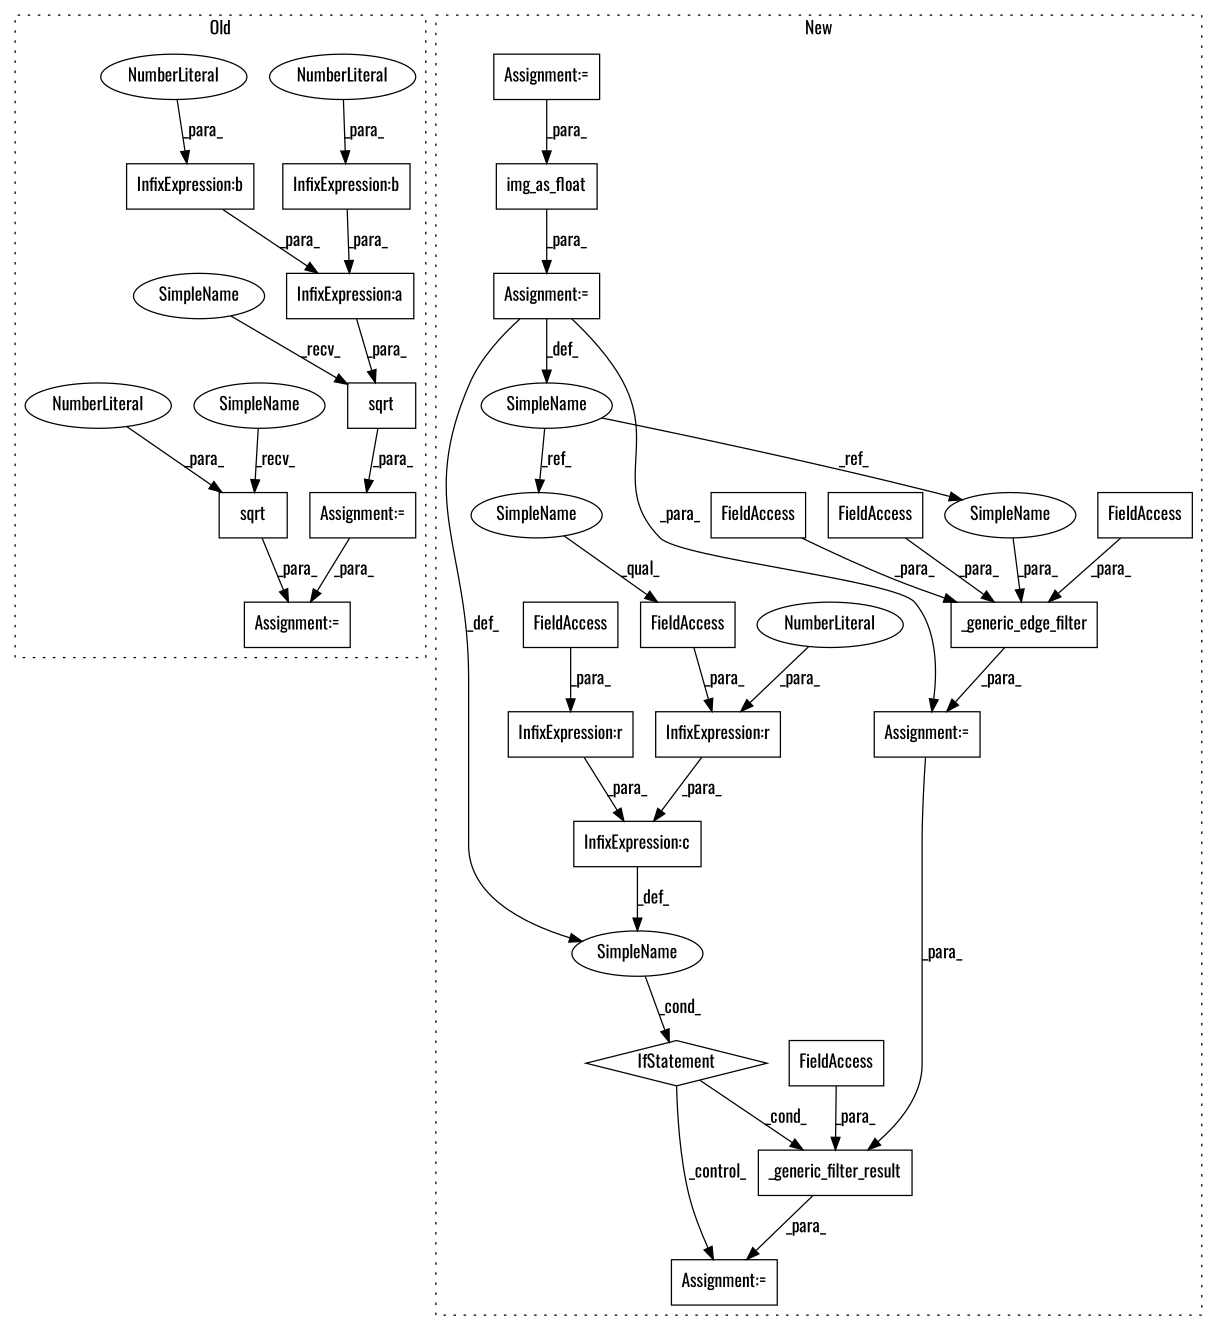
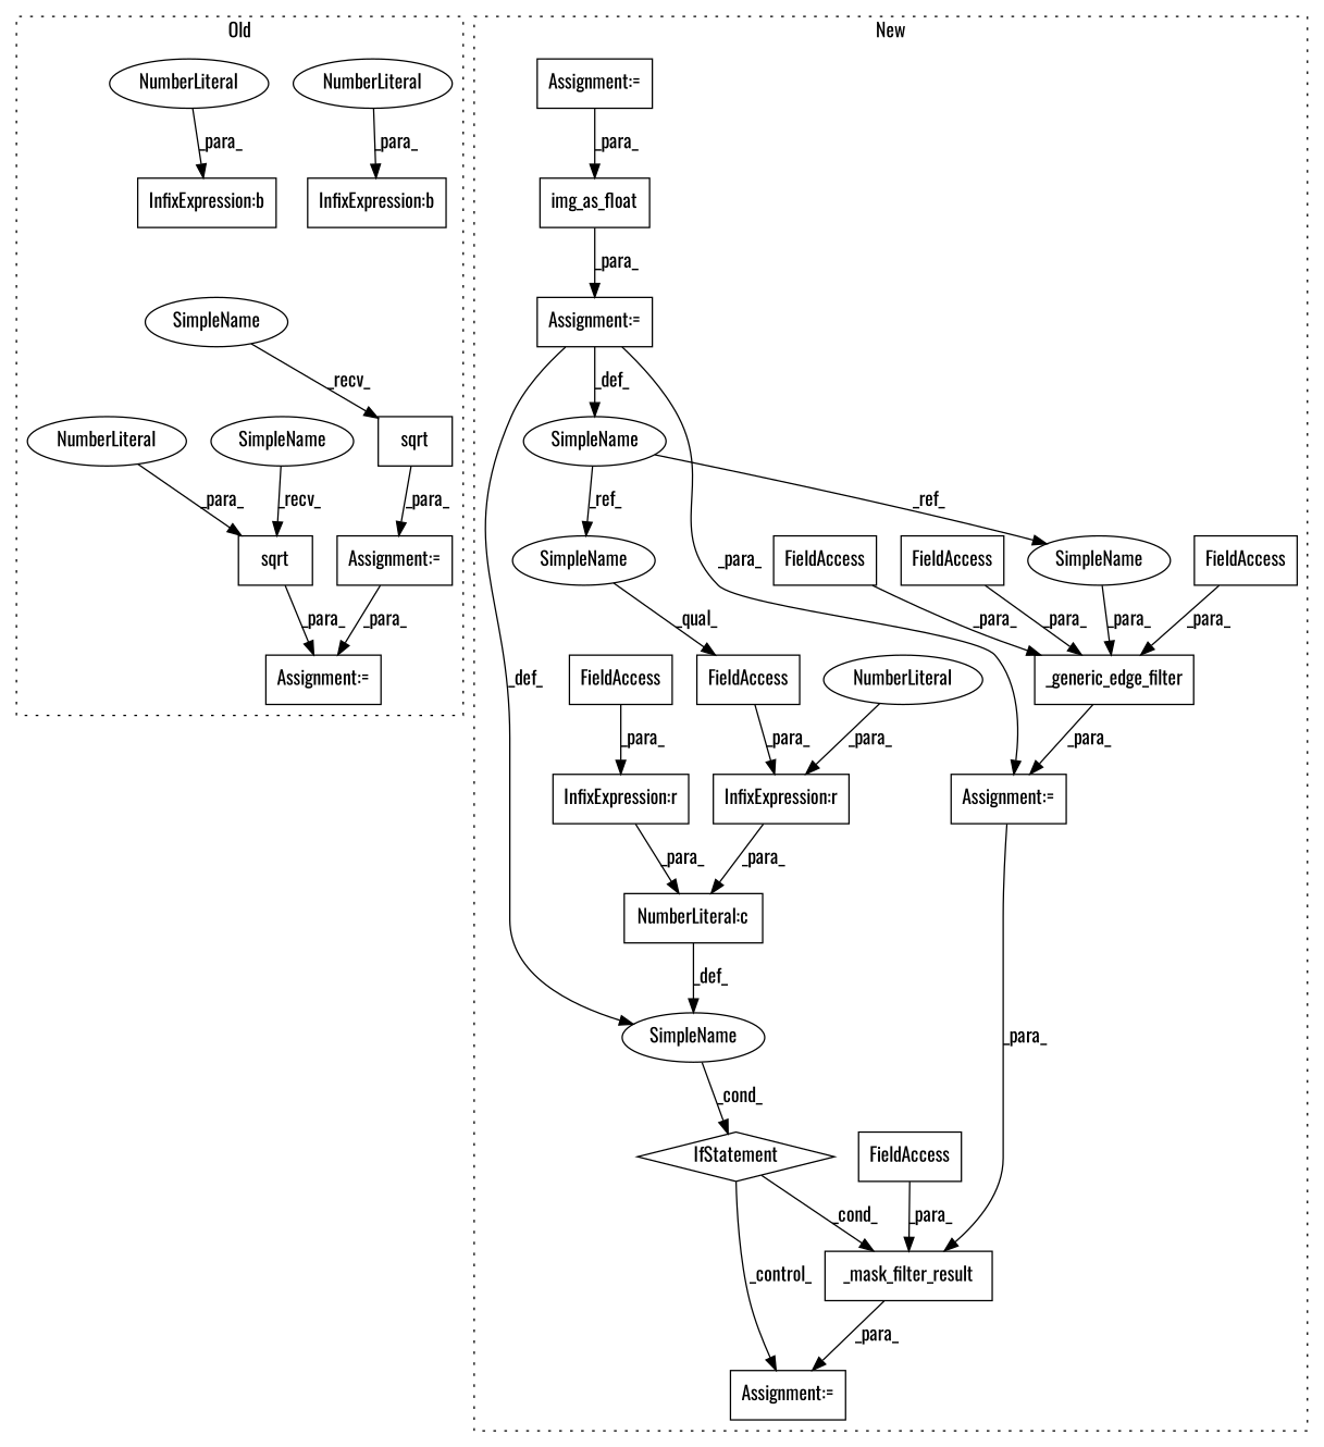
  digraph {
    fontname=Oswald
    node [a=27 fontname=Oswald l=1 s=3466 shape=box]
    edge [fontname=Oswald]
    n1 [a=32 l="5,1" label=sqrt s="1695,1753"]
-   n2 [l=3 label="InfixExpression:a" s=1725]
    n3 [l=3 label="InfixExpression:b" s=1720]
    n4 [a=34 label=NumberLiteral s=1723 shape=ellipse]
    n5 [l=3 label="InfixExpression:b" s=1748]
    n6 [a=34 label=NumberLiteral s=1751 shape=ellipse]
    n7 [a=32 l="5,1" label=sqrt s="1771,1777"]
    n8 [a=34 label=NumberLiteral s=1776 shape=ellipse]
    n9 [a=7 l=2 label="Assignment:=" s=1763]
    n10 [a=7 label="Assignment:=" s=1688]
    n11 [a=42 l=5 label=SimpleName s=1689 shape=ellipse]
    n12 [a=42 l=5 label=SimpleName s=1765 shape=ellipse]
-   n13 [a=32 l="20,1" label=_generic_filter_result s="3517,3548"]
-   n14 [l=4 label="InfixExpression:c" s=3482]
+   n13 [a=32 l="20,1" label=_mask_filter_result s="3517,3548"]
+   n14 [l=4 label="NumberLiteral:c" s=3482]
    n15 [a=32 l="21,1" label=_generic_edge_filter s="3400,3454"]
    n16 [l=4 label="InfixExpression:r" s=3476]
    n17 [a=34 label=NumberLiteral s=3480 shape=ellipse]
    n18 [l=4 label="InfixExpression:r" s=3491]
    n19 [a=32 l="13,1" label=img_as_float s="3368,3386"]
    n20 [a=42 l=5 label=SimpleName s=3362 shape=ellipse]
    n21 [a=22 l=10 label=FieldAccess]
    n22 [a=42 label=SimpleName shape=ellipse l="" s=""]
    n23 [a=25 l="4,2" label=IfStatement s="3461,3500" shape=diamond]
    n24 [a=22 l=4 label=FieldAccess s=3544]
    n25 [a=22 l=4 label=FieldAccess s=3445]
    n26 [a=22 l=4 label=FieldAccess s=3450]
    n27 [a=22 l=4 label=FieldAccess s=3440]
    n28 [a=22 l=4 label=FieldAccess s=3487]
    n29 [a=7 l=5 label="Assignment:=" s=3351]
    n30 [a=7 label="Assignment:=" s=3367]
    n31 [a=7 label="Assignment:=" s=3516]
    n32 [a=7 label="Assignment:=" s=3399]
    n33 [a=42 l=5 label=SimpleName shape=ellipse]
    n34 [a=42 l=5 label=SimpleName s=3421 shape=ellipse]
    subgraph cluster_1 {
      label=Old
      style=dotted
      n1
-     n2
      n3
      n4
      n5
      n6
      n7
      n8
      n9
      n10
      n11
      n12
    }
    subgraph cluster_2 {
      label=New
      style=dotted
      n13
      n14
      n15
      n16
      n17
      n18
      n19
      n20
      n21
      n22
      n23
      n24
      n25
      n26
      n27
      n28
      n29
      n30
      n31
      n32
      n33
      n34
    }
    n1 -> n10 [label=_para_]
-   n2 -> n1 [label=_para_]
-   n3 -> n2 [label=_para_]
    n4 -> n3 [label=_para_]
-   n5 -> n2 [label=_para_]
    n6 -> n5 [label=_para_]
    n7 -> n9 [label=_para_]
    n8 -> n7 [label=_para_]
    n10 -> n9 [label=_para_]
    n11 -> n1 [label=_recv_]
    n12 -> n7 [label=_recv_]
    n13 -> n31 [label=_para_]
    n14 -> n22 [label=_def_]
    n15 -> n32 [label=_para_]
    n16 -> n14 [label=_para_]
    n17 -> n16 [label=_para_]
    n18 -> n14 [label=_para_]
    n19 -> n30 [label=_para_]
    n20 -> n33 [label=_ref_]
    n20 -> n34 [label=_ref_]
    n21 -> n16 [label=_para_]
    n22 -> n23 [label=_cond_]
    n23 -> n13 [label=_cond_]
    n23 -> n31 [label=_control_]
    n24 -> n13 [label=_para_]
    n25 -> n15 [label=_para_]
    n26 -> n15 [label=_para_]
    n27 -> n15 [label=_para_]
    n28 -> n18 [label=_para_]
    n29 -> n19 [label=_para_]
    n30 -> n20 [label=_def_]
    n30 -> n22 [label=_def_]
    n30 -> n32 [label=_para_]
    n32 -> n13 [label=_para_]
    n33 -> n21 [label=_qual_]
    n34 -> n15 [label=_para_]
  }
